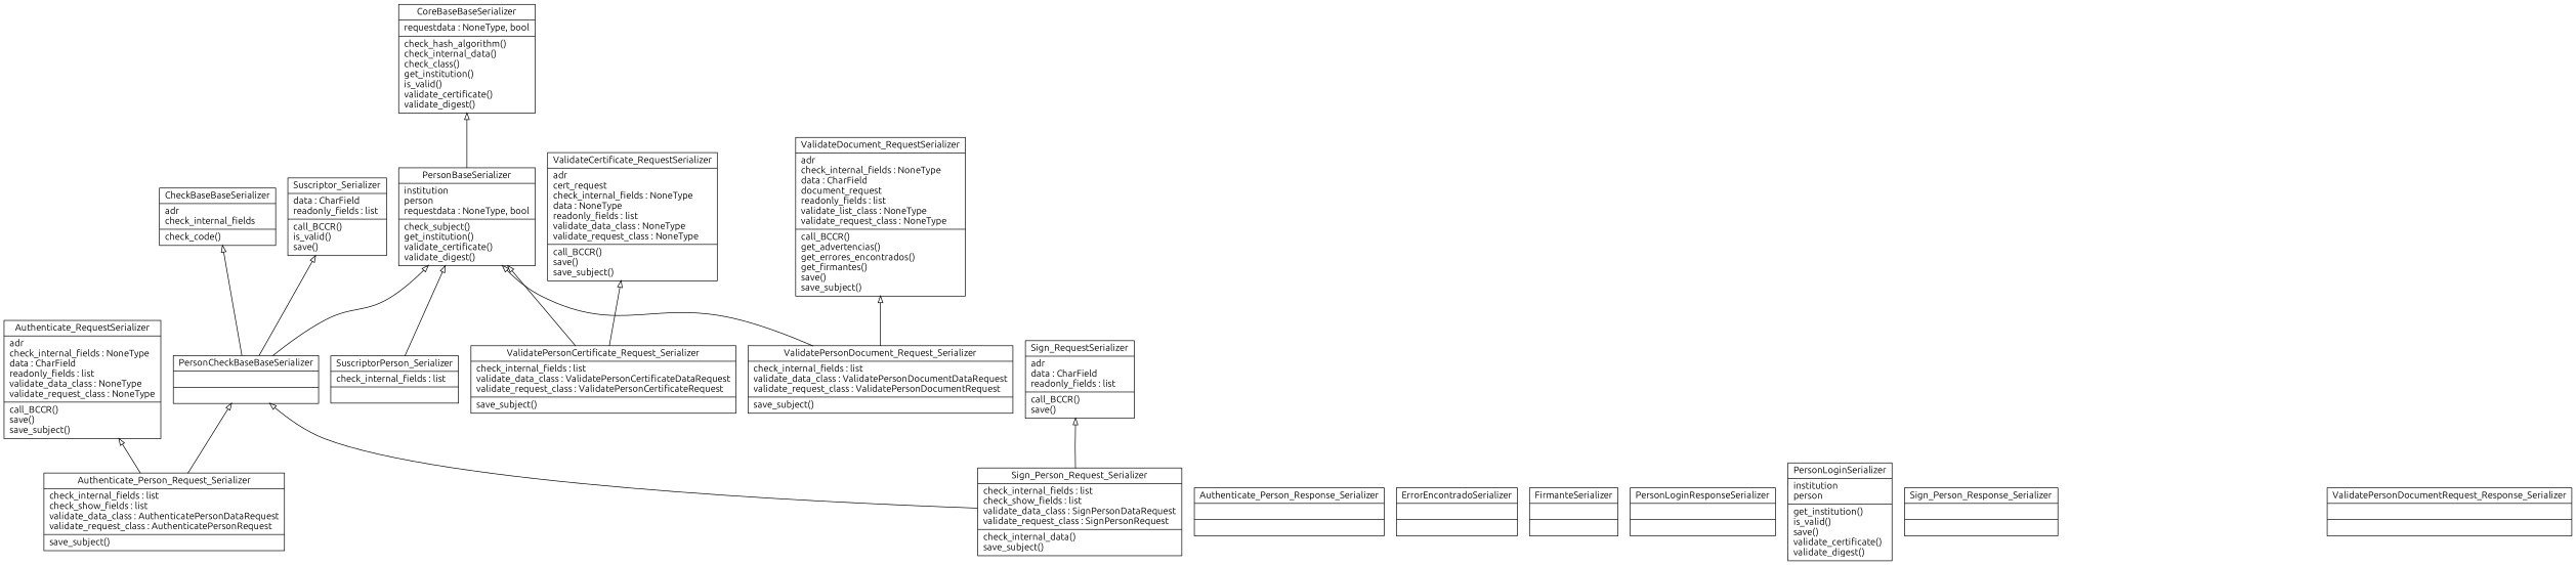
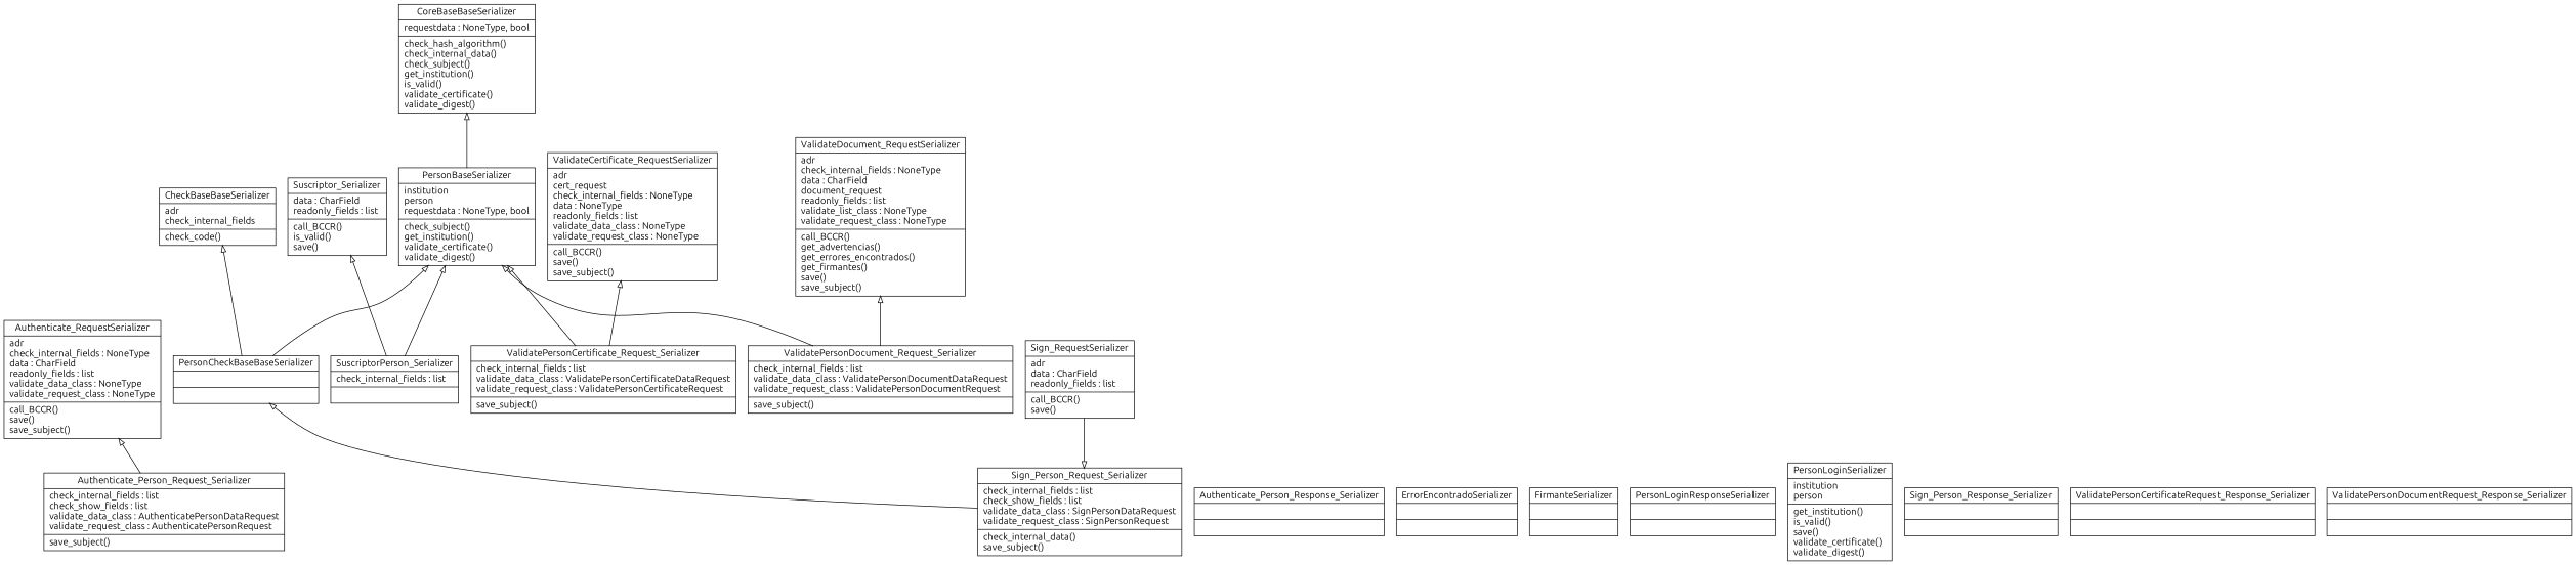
  digraph {
    fontname=Ubuntu
    rankdir=BT
    node [fontname=Ubuntu shape=record]
    edge [arrowhead=empty arrowtail=none fontname=Ubuntu]
    n1 [label="{Authenticate_Person_Request_Serializer|check_internal_fields : list\lcheck_show_fields : list\lvalidate_data_class : AuthenticatePersonDataRequest\lvalidate_request_class : AuthenticatePersonRequest\l|save_subject()\l}"]
    n2 [label="{Authenticate_RequestSerializer|adr\lcheck_internal_fields : NoneType\ldata : CharField\lreadonly_fields : list\lvalidate_data_class : NoneType\lvalidate_request_class : NoneType\l|call_BCCR()\lsave()\lsave_subject()\l}"]
    n3 [label="{PersonCheckBaseBaseSerializer|\l|}"]
    n4 [label="{CheckBaseBaseSerializer|adr\lcheck_internal_fields\l|check_code()\l}"]
    n5 [label="{PersonBaseSerializer|institution\lperson\lrequestdata : NoneType, bool\l|check_subject()\lget_institution()\lvalidate_certificate()\lvalidate_digest()\l}"]
    n6 [label="{Authenticate_Person_Response_Serializer|\l|}"]
-   n7 [label="{CoreBaseBaseSerializer|requestdata : NoneType, bool\l|check_hash_algorithm()\lcheck_internal_data()\lcheck_class()\lget_institution()\lis_valid()\lvalidate_certificate()\lvalidate_digest()\l}"]
+   n7 [label="{CoreBaseBaseSerializer|requestdata : NoneType, bool\l|check_hash_algorithm()\lcheck_internal_data()\lcheck_subject()\lget_institution()\lis_valid()\lvalidate_certificate()\lvalidate_digest()\l}"]
    n8 [label="{ErrorEncontradoSerializer|\l|}"]
    n9 [label="{FirmanteSerializer|\l|}"]
    n10 [label="{PersonLoginResponseSerializer|\l|}"]
    n11 [label="{PersonLoginSerializer|institution\lperson\l|get_institution()\lis_valid()\lsave()\lvalidate_certificate()\lvalidate_digest()\l}"]
    n12 [label="{Sign_Person_Request_Serializer|check_internal_fields : list\lcheck_show_fields : list\lvalidate_data_class : SignPersonDataRequest\lvalidate_request_class : SignPersonRequest\l|check_internal_data()\lsave_subject()\l}"]
    n13 [label="{Sign_RequestSerializer|adr\ldata : CharField\lreadonly_fields : list\l|call_BCCR()\lsave()\l}"]
    n14 [label="{Sign_Person_Response_Serializer|\l|}"]
    n15 [label="{SuscriptorPerson_Serializer|check_internal_fields : list\l|}"]
    n16 [label="{Suscriptor_Serializer|data : CharField\lreadonly_fields : list\l|call_BCCR()\lis_valid()\lsave()\l}"]
    n17 [label="{ValidateCertificate_RequestSerializer|adr\lcert_request\lcheck_internal_fields : NoneType\ldata : NoneType\lreadonly_fields : list\lvalidate_data_class : NoneType\lvalidate_request_class : NoneType\l|call_BCCR()\lsave()\lsave_subject()\l}"]
    n18 [label="{ValidateDocument_RequestSerializer|adr\lcheck_internal_fields : NoneType\ldata : CharField\ldocument_request\lreadonly_fields : list\lvalidate_list_class : NoneType\lvalidate_request_class : NoneType\l|call_BCCR()\lget_advertencias()\lget_errores_encontrados()\lget_firmantes()\lsave()\lsave_subject()\l}"]
+   n19 [label="{ValidatePersonCertificateRequest_Response_Serializer|\l|}"]
    n20 [label="{ValidatePersonCertificate_Request_Serializer|check_internal_fields : list\lvalidate_data_class : ValidatePersonCertificateDataRequest\lvalidate_request_class : ValidatePersonCertificateRequest\l|save_subject()\l}"]
    n21 [label="{ValidatePersonDocumentRequest_Response_Serializer|\l|}"]
    n22 [label="{ValidatePersonDocument_Request_Serializer|check_internal_fields : list\lvalidate_data_class : ValidatePersonDocumentDataRequest\lvalidate_request_class : ValidatePersonDocumentRequest\l|save_subject()\l}"]
    n1 -> n2
-   n1 -> n3
    n3 -> n4
    n3 -> n5
    n5 -> n7
    n12 -> n3
-   n12 -> n13
+   n13 -> n12
    n15 -> n5
-   n3 -> n16
+   n15 -> n16
    n20 -> n5
    n20 -> n17
    n22 -> n5
    n22 -> n18
  }
